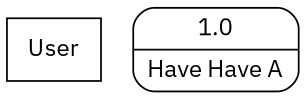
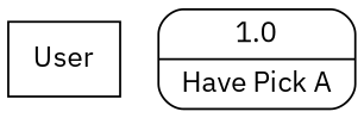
  digraph {
    fontname="IBM Plex Sans"
    node [fontname="IBM Plex Sans"]
    n1 [label=User shape=box]
-   n2 [label="{<f0> 1.0|<f1> Have Have A }" shape=Mrecord]
+   n2 [label="{<f0> 1.0|<f1> Have Pick A }" shape=Mrecord]
  }
